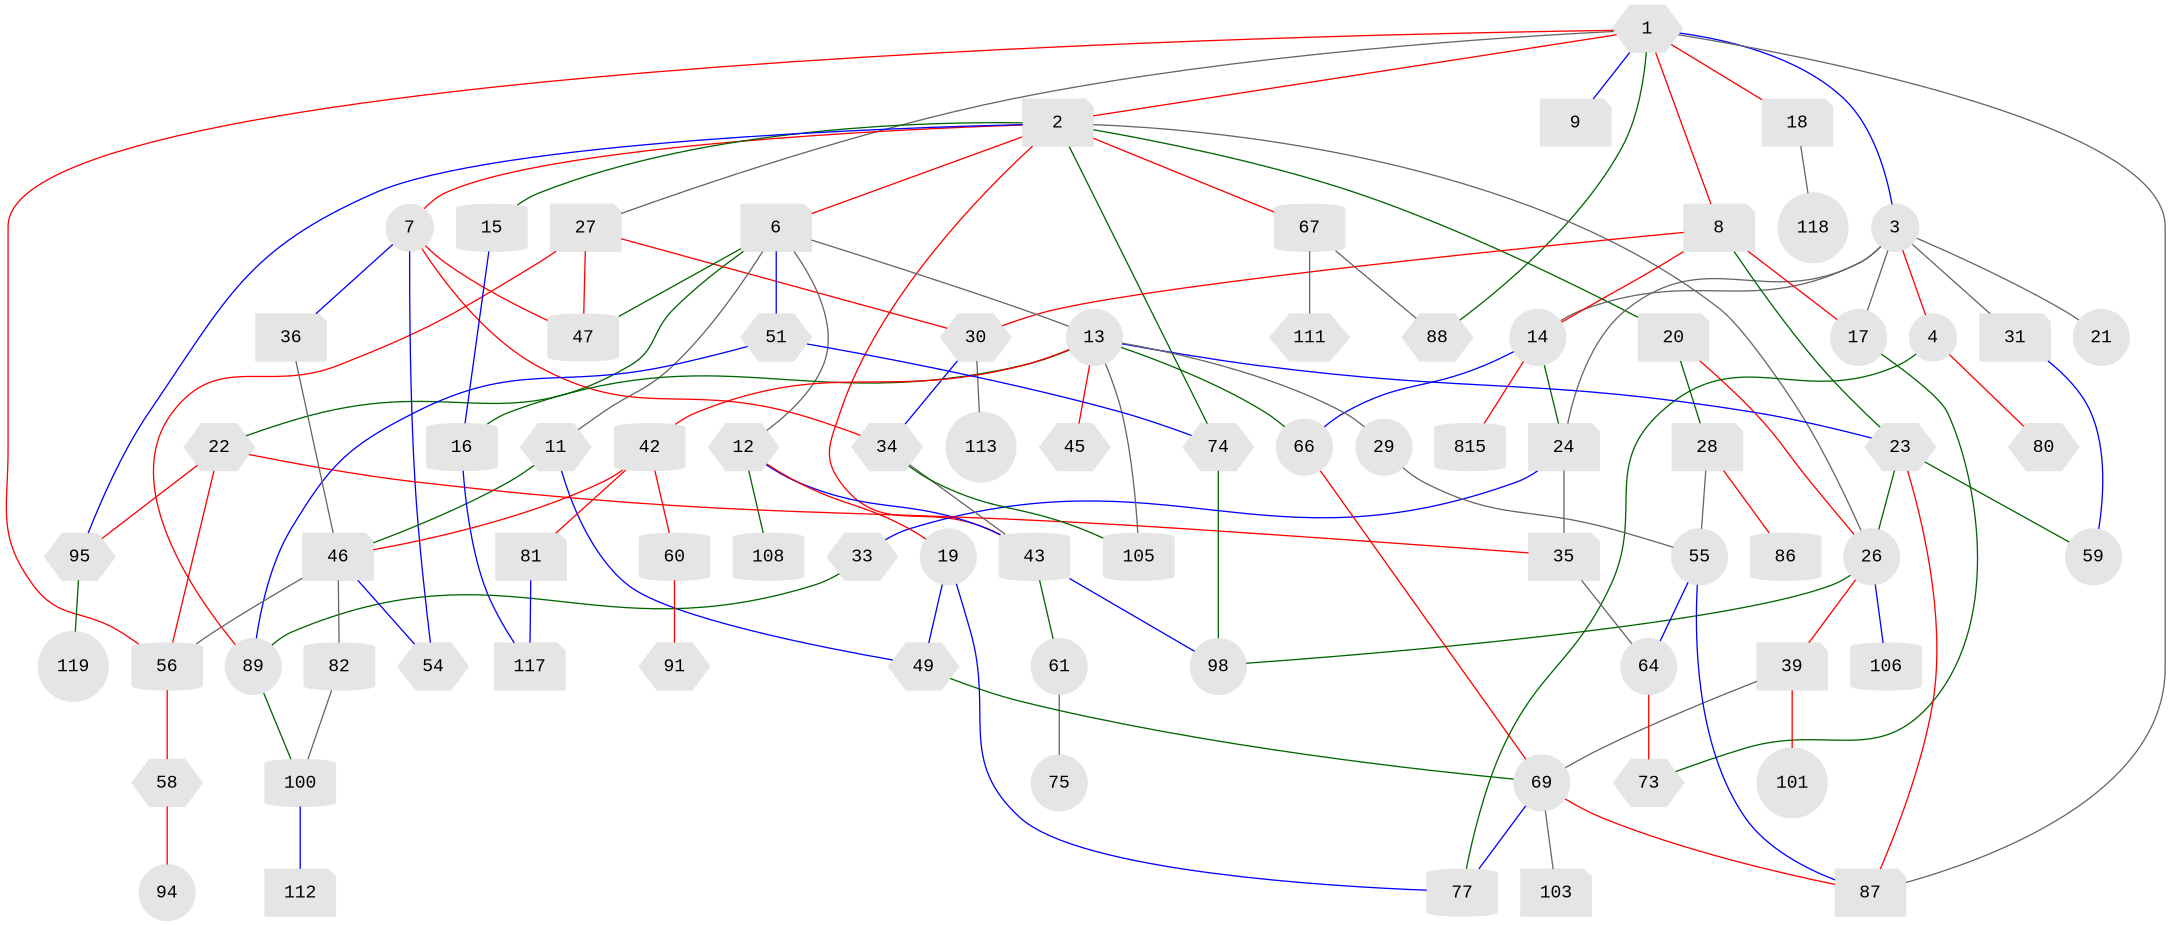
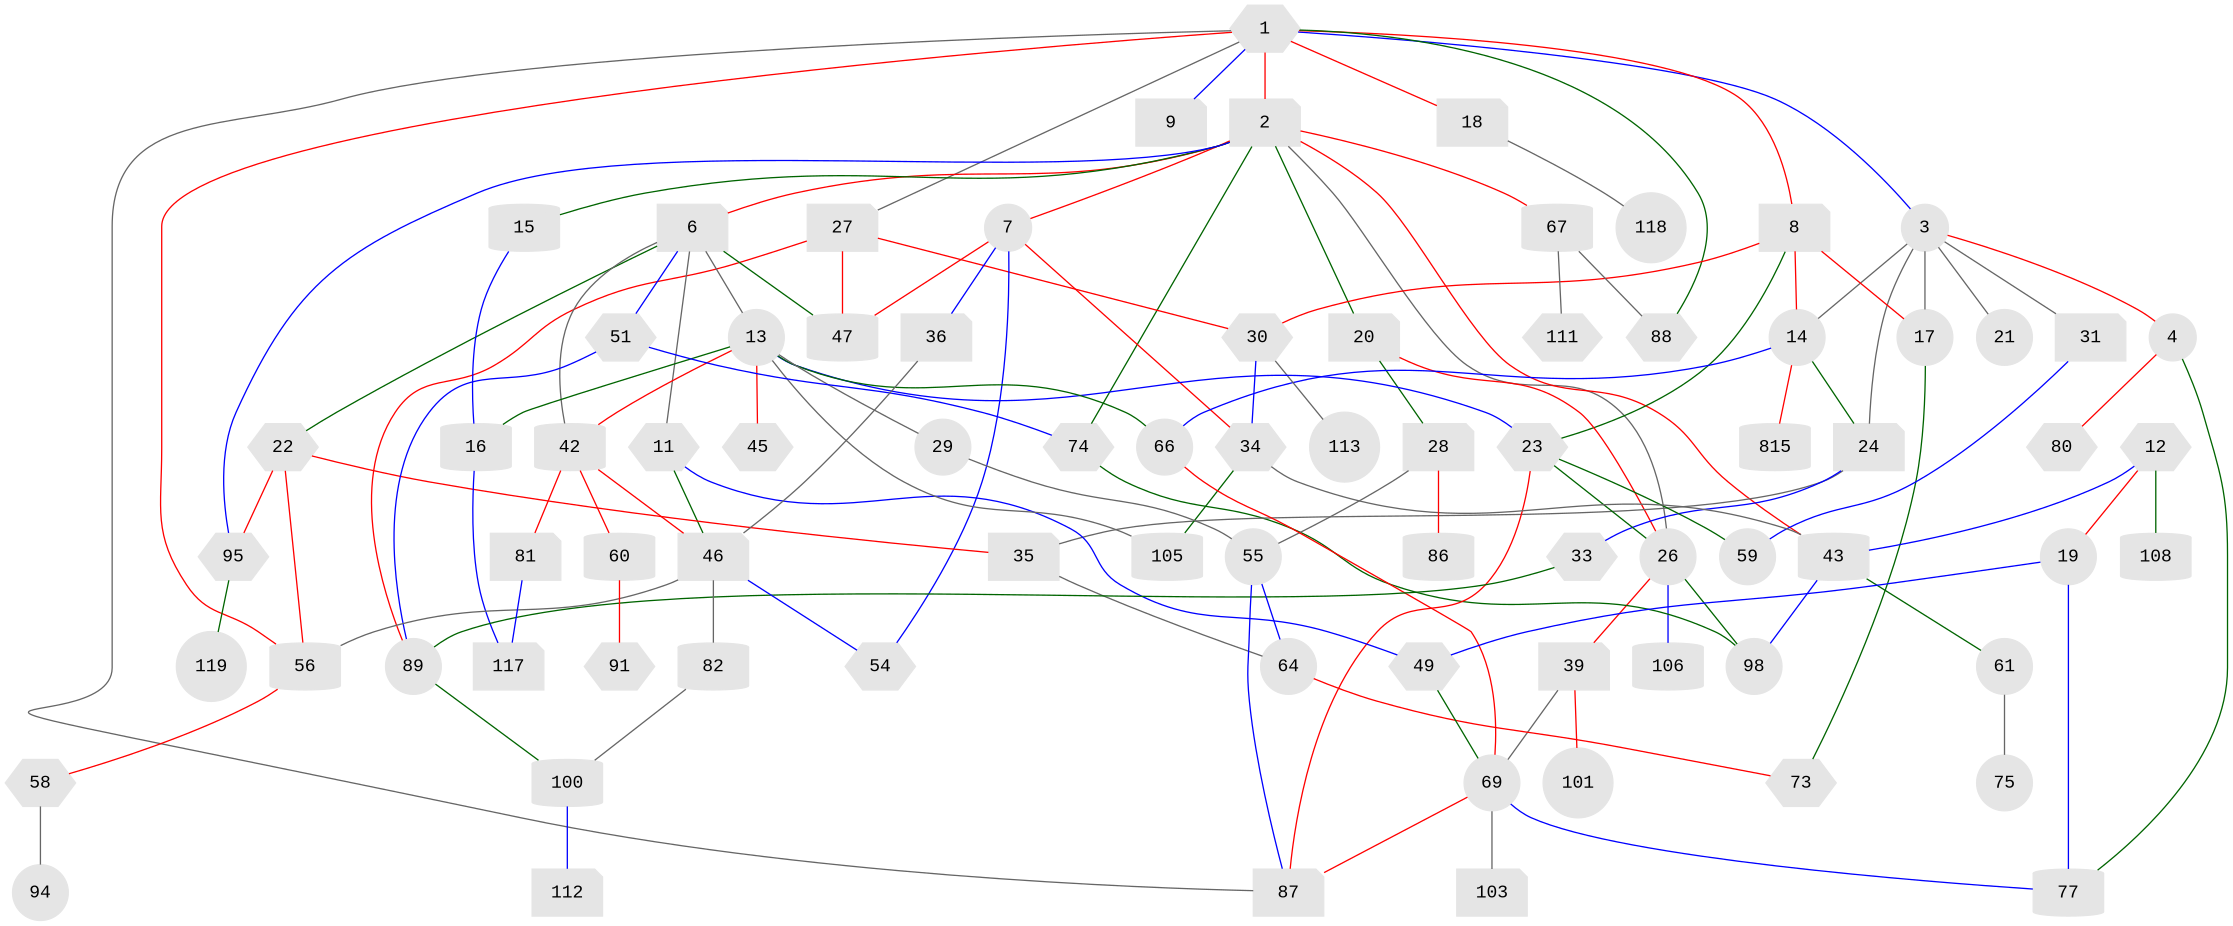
  graph {
    fontname="Liberation Mono"
    node [color=gray90 fontname="Liberation Mono" shape=circle style=filled]
    edge [color=red fontname="Liberation Mono"]
    1 [shape=hexagon super="+76"]
    2 [shape=note super="+72"]
    3 [super="+84"]
    8 [shape=note]
    9 [shape=note]
    18 [shape=note]
    27 [shape=note super="+93"]
    56 [shape=cylinder super="+110"]
    87 [shape=note]
    88 [shape=hexagon]
    6 [shape=note super="+10"]
    7 [super="+71"]
    15 [shape=cylinder]
    20 [shape=note super="+70"]
    26 [super="+40"]
    43 [shape=cylinder super="+79"]
    67 [shape=cylinder super="+102"]
    74 [shape=hexagon super="+90"]
    95 [shape=hexagon]
    4 [super="+5"]
    14 [super="+53"]
    17 [super="+37"]
    21
    24 [shape=note super="+83"]
    31 [shape=note super="+63"]
    23 [shape=hexagon super="+109"]
    30 [shape=hexagon super="+99"]
    118
    47 [shape=cylinder super="+48"]
    89 [super="+97"]
    58 [shape=hexagon super="+65"]
    11 [shape=hexagon super="+52"]
    12 [shape=hexagon]
    13 [super="+25"]
    22 [shape=hexagon super="+44"]
    51 [shape=hexagon]
    34 [shape=hexagon super="+38"]
    36 [shape=note]
    54 [shape=hexagon]
    16 [shape=cylinder super="+85"]
    28 [shape=note super="+62"]
    39 [shape=note super="+78"]
    98 [super="+114"]
    106 [shape=cylinder]
    61
    111 [shape=hexagon]
    119
    77 [shape=cylinder super="+107"]
    80 [shape=hexagon]
    66
    n51 [label=815 shape=cylinder]
    73 [shape=hexagon]
    35 [shape=note]
    33 [shape=hexagon super="+41"]
    59 [super="+96"]
    55 [super="+116"]
    64
    46 [shape=note super="+57"]
    49 [shape=hexagon super="+68"]
    19
    108 [shape=cylinder]
    29
    42 [shape=cylinder super="+50"]
    45 [shape=hexagon]
    105 [shape=cylinder]
    113
    82 [shape=cylinder]
    69 [super="+92"]
    117 [shape=note]
    60 [shape=cylinder]
    81 [shape=note]
    86 [shape=cylinder]
    101
    100 [shape=cylinder super="+104"]
    103 [shape=note]
    91 [shape=hexagon]
    75
    94
    112 [shape=note]
    1 -- 2
    1 -- 3 [color=blue]
    1 -- 8
    1 -- 9 [color=blue]
    1 -- 18
    1 -- 27 [color=gray40]
    1 -- 56
    1 -- 87 [color=gray40]
    1 -- 88 [color=darkgreen]
    2 -- 6
    2 -- 7
    2 -- 15 [color=darkgreen]
    2 -- 20 [color=darkgreen]
    2 -- 26 [color=gray40]
    2 -- 43
    2 -- 67
    2 -- 74 [color=darkgreen]
    2 -- 95 [color=blue]
    3 -- 4
    3 -- 14 [color=gray40]
    3 -- 17 [color=gray40]
    3 -- 21 [color=gray40]
    3 -- 24 [color=gray40]
    3 -- 31 [color=gray40]
    8 -- 14
    8 -- 17
    8 -- 23 [color=darkgreen]
    8 -- 30
    18 -- 118 [color=gray40]
    27 -- 30
    27 -- 47 [weight=2]
    27 -- 89
    56 -- 58
    6 -- 47 [color=darkgreen]
    6 -- 11 [color=gray40]
-   6 -- 12 [color=gray40]
+   6 -- 42 [color=gray40]
    6 -- 13 [color=gray40]
    6 -- 22 [color=darkgreen]
    6 -- 51 [color=blue]
    7 -- 47
    7 -- 34
    7 -- 36 [color=blue]
    7 -- 54 [color=blue]
    15 -- 16 [color=blue]
    20 -- 26
    20 -- 28 [color=darkgreen]
    26 -- 39
    26 -- 98 [color=darkgreen]
    26 -- 106 [color=blue]
    43 -- 98 [color=blue]
    43 -- 61 [color=darkgreen]
    67 -- 88 [color=gray40]
    67 -- 111 [color=gray40]
    74 -- 98 [color=darkgreen]
    95 -- 119 [color=darkgreen]
    4 -- 77 [color=darkgreen]
    4 -- 80
    14 -- 24 [color=darkgreen]
    14 -- 66 [color=blue]
    14 -- n51
    17 -- 73 [color=darkgreen]
    24 -- 35 [color=gray40]
    24 -- 33 [color=blue]
    31 -- 59 [color=blue]
    23 -- 87
    23 -- 26 [color=darkgreen]
    23 -- 59 [color=darkgreen]
    30 -- 34 [color=blue]
    30 -- 113 [color=gray40]
    89 -- 100 [color=darkgreen]
-   58 -- 94
+   58 -- 94 [color=gray40]
    11 -- 46 [color=darkgreen]
    11 -- 49 [color=blue]
    12 -- 43 [color=blue]
    12 -- 19
    12 -- 108 [color=darkgreen]
    13 -- 23 [color=blue]
    13 -- 16 [color=darkgreen]
    13 -- 66 [color=darkgreen]
    13 -- 29 [color=gray40]
    13 -- 42
    13 -- 45
    13 -- 105 [color=gray40]
    22 -- 56
    22 -- 95
    22 -- 35
    51 -- 74 [color=blue]
    51 -- 89 [color=blue]
    34 -- 43 [color=gray40]
    34 -- 105 [color=darkgreen]
    36 -- 46 [color=gray40]
    16 -- 117 [color=blue]
    28 -- 55 [color=gray40]
    28 -- 86
    39 -- 69 [color=gray40]
    39 -- 101
    61 -- 75 [color=gray40]
    66 -- 69
    35 -- 64 [color=gray40]
    33 -- 89 [color=darkgreen]
    55 -- 87 [color=blue]
    55 -- 64 [color=blue]
    64 -- 73
    46 -- 56 [color=gray40]
    46 -- 54 [color=blue]
    46 -- 82 [color=gray40]
    49 -- 69 [color=darkgreen]
    19 -- 77 [color=blue]
    19 -- 49 [color=blue]
    29 -- 55 [color=gray40]
    42 -- 46
    42 -- 60
    42 -- 81
    82 -- 100 [color=gray40]
    69 -- 87
    69 -- 77 [color=blue]
    69 -- 103 [color=gray40]
    60 -- 91
    81 -- 117 [color=blue]
    100 -- 112 [color=blue]
  }
